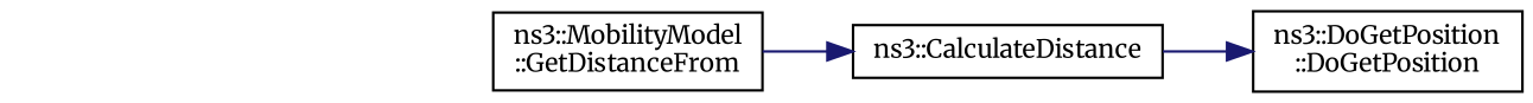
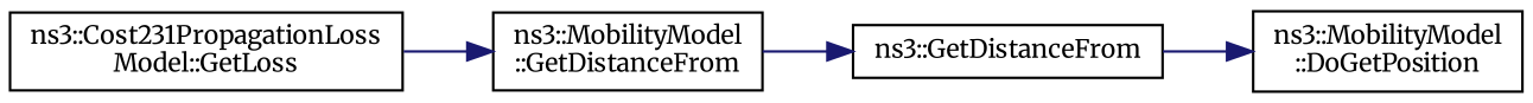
  digraph {
    fontname=Merriweather
    rankdir=LR
    node [color=black fillcolor=white fontname=Merriweather fontsize=10 shape=record style=filled]
    edge [color=midnightblue fontname=Merriweather fontsize=10 labelfontname=Helvetica labelfontsize=10 style=solid]
+   n1 [height=0.2 label="ns3::Cost231PropagationLoss\lModel::GetLoss" width=0.4]
    n2 [height=0.2 label="ns3::MobilityModel\l::GetDistanceFrom" width=0.4]
-   n3 [height=0.2 label="ns3::CalculateDistance" width=0.4]
-   n4 [height=0.2 label="ns3::DoGetPosition\l::DoGetPosition" width=0.4]
+   n3 [height=0.2 label="ns3::GetDistanceFrom" width=0.4]
+   n4 [height=0.2 label="ns3::MobilityModel\l::DoGetPosition" width=0.4]
+   n1 -> n2
    n2 -> n3
    n3 -> n4
  }
